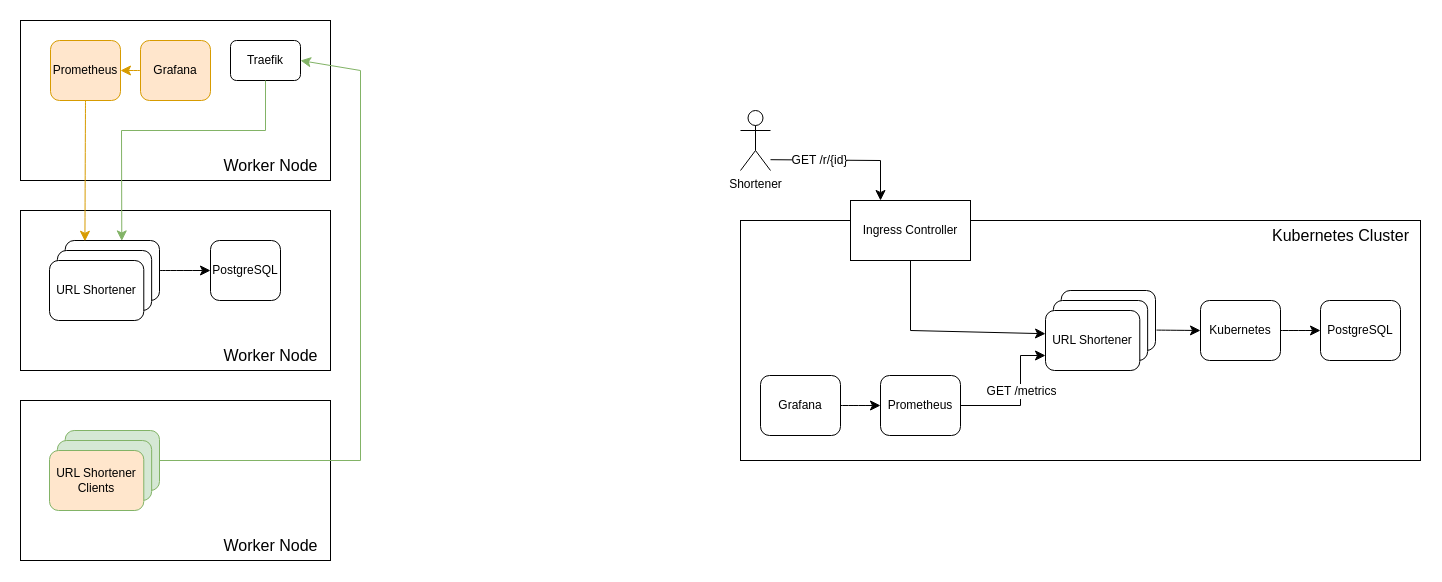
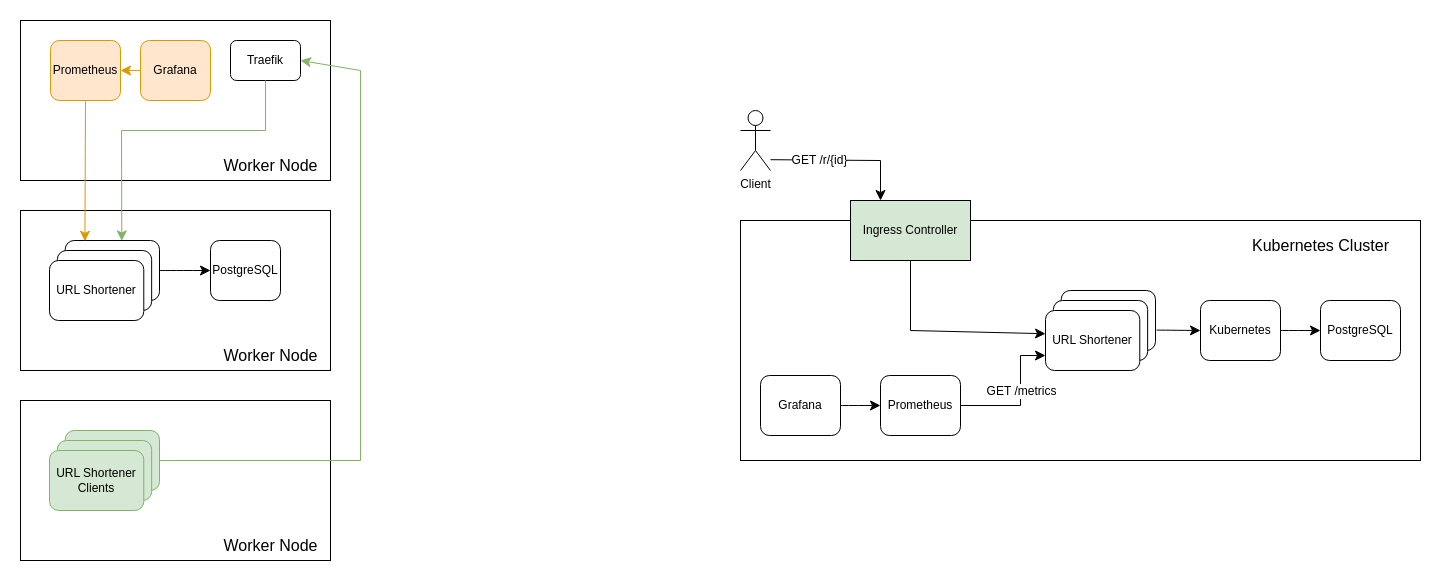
  <mxCell id="0" />
  <mxCell id="1" parent="0" />
  <mxCell id="2" value="" style="rounded=0;whiteSpace=wrap;html=1;" parent="1" vertex="1"><mxGeometry x="20" y="20" width="310" height="160" as="geometry" /></mxCell>
  <mxCell id="3" value="Worker Node" style="text;html=1;align=center;verticalAlign=middle;resizable=0;points=[];autosize=1;strokeColor=none;fillColor=none;fontSize=16;" parent="1" vertex="1"><mxGeometry x="210" y="150" width="120" height="30" as="geometry" /></mxCell>
  <mxCell id="4" value="Prometheus" style="rounded=1;whiteSpace=wrap;html=1;fillColor=#ffe6cc;strokeColor=#d79b00;" parent="1" vertex="1"><mxGeometry x="50" y="40" width="70" height="60" as="geometry" /></mxCell>
  <mxCell id="5" style="edgeStyle=none;curved=1;rounded=0;orthogonalLoop=1;jettySize=auto;html=1;entryX=1;entryY=0.5;entryDx=0;entryDy=0;fontSize=12;startSize=8;endSize=8;fillColor=#ffe6cc;strokeColor=#d79b00;" parent="1" source="6" target="4" edge="1"><mxGeometry relative="1" as="geometry" /></mxCell>
  <mxCell id="6" value="Grafana" style="rounded=1;whiteSpace=wrap;html=1;fillColor=#ffe6cc;strokeColor=#d79b00;" parent="1" vertex="1"><mxGeometry x="140" y="40" width="70" height="60" as="geometry" /></mxCell>
  <mxCell id="7" value="Traefik" style="rounded=1;whiteSpace=wrap;html=1;" parent="1" vertex="1"><mxGeometry x="230" y="40" width="70" height="40" as="geometry" /></mxCell>
  <mxCell id="8" value="" style="rounded=0;whiteSpace=wrap;html=1;" parent="1" vertex="1"><mxGeometry x="20" y="210" width="310" height="160" as="geometry" /></mxCell>
  <mxCell id="9" value="Worker Node" style="text;html=1;align=center;verticalAlign=middle;resizable=0;points=[];autosize=1;strokeColor=none;fillColor=none;fontSize=16;" parent="1" vertex="1"><mxGeometry x="210" y="340" width="120" height="30" as="geometry" /></mxCell>
  <mxCell id="10" value="" style="rounded=0;whiteSpace=wrap;html=1;" parent="1" vertex="1"><mxGeometry x="20" y="400" width="310" height="160" as="geometry" /></mxCell>
  <mxCell id="11" value="Worker Node" style="text;html=1;align=center;verticalAlign=middle;resizable=0;points=[];autosize=1;strokeColor=none;fillColor=none;fontSize=16;" parent="1" vertex="1"><mxGeometry x="210" y="530" width="120" height="30" as="geometry" /></mxCell>
  <mxCell id="12" value="" style="group" parent="1" vertex="1" connectable="0"><mxGeometry x="49" y="240" width="110" height="80" as="geometry" /></mxCell>
  <mxCell id="13" value="" style="rounded=1;whiteSpace=wrap;html=1;" parent="12" vertex="1"><mxGeometry x="15.714" width="94.286" height="60" as="geometry" /></mxCell>
  <mxCell id="14" value="" style="rounded=1;whiteSpace=wrap;html=1;" parent="12" vertex="1"><mxGeometry x="7.857" y="10" width="94.286" height="60" as="geometry" /></mxCell>
  <mxCell id="15" value="URL Shortener" style="rounded=1;whiteSpace=wrap;html=1;" parent="12" vertex="1"><mxGeometry y="20" width="94.286" height="60" as="geometry" /></mxCell>
  <mxCell id="16" value="PostgreSQL" style="rounded=1;whiteSpace=wrap;html=1;" parent="1" vertex="1"><mxGeometry x="210" y="240" width="70" height="60" as="geometry" /></mxCell>
  <mxCell id="17" style="edgeStyle=none;curved=1;rounded=0;orthogonalLoop=1;jettySize=auto;html=1;entryX=0;entryY=0.5;entryDx=0;entryDy=0;fontSize=12;startSize=8;endSize=8;" parent="1" source="13" target="16" edge="1"><mxGeometry relative="1" as="geometry" /></mxCell>
  <mxCell id="18" value="" style="group" parent="1" vertex="1" connectable="0"><mxGeometry x="49" y="430" width="110" height="80" as="geometry" /></mxCell>
  <mxCell id="19" value="" style="rounded=1;whiteSpace=wrap;html=1;fillColor=#d5e8d4;strokeColor=#82b366;" parent="18" vertex="1"><mxGeometry x="15.714" width="94.286" height="60" as="geometry" /></mxCell>
  <mxCell id="20" value="" style="rounded=1;whiteSpace=wrap;html=1;fillColor=#d5e8d4;strokeColor=#82b366;" parent="18" vertex="1"><mxGeometry x="7.857" y="10" width="94.286" height="60" as="geometry" /></mxCell>
- <mxCell id="21" value="URL Shortener&lt;br&gt;&lt;div&gt;Clients&lt;/div&gt;" style="rounded=1;whiteSpace=wrap;html=1;fillColor=#ffe6cc;strokeColor=#82b366;" parent="18" vertex="1"><mxGeometry y="20" width="94.286" height="60" as="geometry" /></mxCell>
+ <mxCell id="21" value="URL Shortener&lt;br&gt;&lt;div&gt;Clients&lt;/div&gt;" style="rounded=1;whiteSpace=wrap;html=1;fillColor=#d5e8d4;strokeColor=#82b366;" parent="18" vertex="1"><mxGeometry y="20" width="94.286" height="60" as="geometry" /></mxCell>
  <mxCell id="22" style="edgeStyle=none;curved=1;rounded=0;orthogonalLoop=1;jettySize=auto;html=1;exitX=0.5;exitY=1;exitDx=0;exitDy=0;entryX=0.209;entryY=0.013;entryDx=0;entryDy=0;entryPerimeter=0;fontSize=12;startSize=8;endSize=8;fillColor=#ffe6cc;strokeColor=#d79b00;" parent="1" source="4" target="13" edge="1"><mxGeometry relative="1" as="geometry" /></mxCell>
  <mxCell id="23" style="edgeStyle=none;curved=0;rounded=0;orthogonalLoop=1;jettySize=auto;html=1;entryX=0.6;entryY=0.007;entryDx=0;entryDy=0;entryPerimeter=0;fontSize=12;startSize=8;endSize=8;fillColor=#d5e8d4;strokeColor=#82b366;" parent="1" source="7" target="13" edge="1"><mxGeometry relative="1" as="geometry"><Array as="points"><mxPoint x="265" y="130" /><mxPoint x="121" y="130" /></Array></mxGeometry></mxCell>
  <mxCell id="24" style="edgeStyle=none;curved=0;rounded=0;orthogonalLoop=1;jettySize=auto;html=1;fontSize=12;startSize=8;endSize=8;entryX=1;entryY=0.5;entryDx=0;entryDy=0;exitX=1;exitY=0.5;exitDx=0;exitDy=0;fillColor=#d5e8d4;strokeColor=#82b366;" parent="1" source="19" target="7" edge="1"><mxGeometry relative="1" as="geometry"><mxPoint x="410" y="230" as="targetPoint" /><Array as="points"><mxPoint x="360" y="460" /><mxPoint x="360" y="70" /></Array></mxGeometry></mxCell>
  <mxCell id="25" value="" style="rounded=0;whiteSpace=wrap;html=1;" parent="1" vertex="1"><mxGeometry x="740" y="220" width="680" height="240" as="geometry" /></mxCell>
- <mxCell id="26" value="Kubernetes Cluster" style="text;html=1;align=center;verticalAlign=middle;resizable=0;points=[];autosize=1;strokeColor=none;fillColor=none;fontSize=16;" parent="1" vertex="1"><mxGeometry x="1260" y="220" width="160" height="30" as="geometry" /></mxCell>
+ <mxCell id="26" value="Kubernetes Cluster" style="text;html=1;align=center;verticalAlign=middle;resizable=0;points=[];autosize=1;strokeColor=none;fillColor=none;fontSize=16;" parent="1" vertex="1"><mxGeometry x="1240" y="230" width="160" height="30" as="geometry" /></mxCell>
  <mxCell id="27" value="PostgreSQL" style="rounded=1;whiteSpace=wrap;html=1;" parent="1" vertex="1"><mxGeometry x="1320" y="300" width="80" height="60" as="geometry" /></mxCell>
  <mxCell id="28" style="edgeStyle=none;curved=1;rounded=0;orthogonalLoop=1;jettySize=auto;html=1;exitX=1;exitY=0.5;exitDx=0;exitDy=0;entryX=0;entryY=0.5;entryDx=0;entryDy=0;fontSize=12;startSize=8;endSize=8;" parent="1" source="29" target="27" edge="1"><mxGeometry relative="1" as="geometry" /></mxCell>
  <mxCell id="29" value="Kubernetes" style="rounded=1;whiteSpace=wrap;html=1;" parent="1" vertex="1"><mxGeometry x="1200" y="300" width="80" height="60" as="geometry" /></mxCell>
  <mxCell id="30" value="" style="group" parent="1" vertex="1" connectable="0"><mxGeometry x="1045" y="290" width="110" height="80" as="geometry" /></mxCell>
  <mxCell id="31" value="" style="rounded=1;whiteSpace=wrap;html=1;" parent="30" vertex="1"><mxGeometry x="15.714" width="94.286" height="60" as="geometry" /></mxCell>
  <mxCell id="32" value="" style="rounded=1;whiteSpace=wrap;html=1;" parent="30" vertex="1"><mxGeometry x="7.857" y="10" width="94.286" height="60" as="geometry" /></mxCell>
  <mxCell id="33" value="URL Shortener" style="rounded=1;whiteSpace=wrap;html=1;" parent="30" vertex="1"><mxGeometry y="20" width="94.286" height="60" as="geometry" /></mxCell>
  <mxCell id="34" style="edgeStyle=none;curved=1;rounded=0;orthogonalLoop=1;jettySize=auto;html=1;entryX=0;entryY=0.5;entryDx=0;entryDy=0;fontSize=12;startSize=8;endSize=8;exitX=1.011;exitY=0.66;exitDx=0;exitDy=0;exitPerimeter=0;" parent="1" source="31" target="29" edge="1"><mxGeometry relative="1" as="geometry" /></mxCell>
  <mxCell id="35" style="edgeStyle=none;curved=0;rounded=0;orthogonalLoop=1;jettySize=auto;html=1;entryX=0;entryY=0.387;entryDx=0;entryDy=0;fontSize=12;startSize=8;endSize=8;exitX=0.5;exitY=1;exitDx=0;exitDy=0;entryPerimeter=0;" parent="1" source="36" target="33" edge="1"><mxGeometry relative="1" as="geometry"><Array as="points"><mxPoint x="910" y="330" /></Array></mxGeometry></mxCell>
- <mxCell id="36" value="Ingress Controller" style="rounded=0;whiteSpace=wrap;html=1;" parent="1" vertex="1"><mxGeometry x="850" y="200" width="120" height="60" as="geometry" /></mxCell>
+ <mxCell id="36" value="Ingress Controller" style="rounded=0;whiteSpace=wrap;html=1;fillColor=#d5e8d4;" parent="1" vertex="1"><mxGeometry x="850" y="200" width="120" height="60" as="geometry" /></mxCell>
  <mxCell id="37" style="edgeStyle=none;curved=0;rounded=0;orthogonalLoop=1;jettySize=auto;html=1;fontSize=12;startSize=8;endSize=8;" parent="1" edge="1"><mxGeometry relative="1" as="geometry"><mxPoint x="770" y="159.2" as="sourcePoint" /><mxPoint x="880" y="200" as="targetPoint" /><Array as="points"><mxPoint x="880" y="160" /></Array></mxGeometry></mxCell>
  <mxCell id="38" value="GET /r/{id}" style="edgeLabel;html=1;align=center;verticalAlign=middle;resizable=0;points=[];fontSize=12;" parent="37" vertex="1" connectable="0"><mxGeometry x="-0.436" relative="1" as="geometry"><mxPoint x="7" as="offset" /></mxGeometry></mxCell>
- <mxCell id="39" value="Shortener" style="shape=umlActor;verticalLabelPosition=bottom;verticalAlign=top;html=1;outlineConnect=0;" parent="1" vertex="1"><mxGeometry x="740" y="110" width="30" height="60" as="geometry" /></mxCell>
+ <mxCell id="39" value="Client" style="shape=umlActor;verticalLabelPosition=bottom;verticalAlign=top;html=1;outlineConnect=0;" parent="1" vertex="1"><mxGeometry x="740" y="110" width="30" height="60" as="geometry" /></mxCell>
  <mxCell id="40" style="edgeStyle=none;curved=0;rounded=0;orthogonalLoop=1;jettySize=auto;html=1;entryX=0;entryY=0.75;entryDx=0;entryDy=0;fontSize=12;startSize=8;endSize=8;exitX=1;exitY=0.5;exitDx=0;exitDy=0;" parent="1" source="42" target="33" edge="1"><mxGeometry relative="1" as="geometry"><Array as="points"><mxPoint x="1020" y="405" /><mxPoint x="1020" y="355" /></Array></mxGeometry></mxCell>
  <mxCell id="41" value="GET /metrics" style="edgeLabel;html=1;align=center;verticalAlign=middle;resizable=0;points=[];fontSize=12;" parent="40" vertex="1" connectable="0"><mxGeometry x="0.033" relative="1" as="geometry"><mxPoint y="-5" as="offset" /></mxGeometry></mxCell>
  <mxCell id="42" value="Prometheus" style="rounded=1;whiteSpace=wrap;html=1;" parent="1" vertex="1"><mxGeometry x="880" y="375" width="80" height="60" as="geometry" /></mxCell>
  <mxCell id="43" style="edgeStyle=none;curved=1;rounded=0;orthogonalLoop=1;jettySize=auto;html=1;entryX=0;entryY=0.5;entryDx=0;entryDy=0;fontSize=12;startSize=8;endSize=8;" parent="1" source="44" target="42" edge="1"><mxGeometry relative="1" as="geometry" /></mxCell>
  <mxCell id="44" value="Grafana" style="rounded=1;whiteSpace=wrap;html=1;" parent="1" vertex="1"><mxGeometry x="760" y="375" width="80" height="60" as="geometry" /></mxCell>
